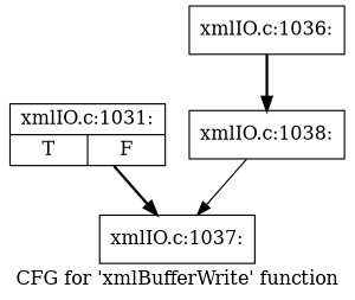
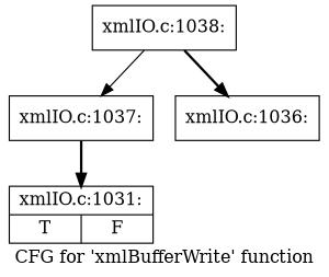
  digraph {
    label="CFG for 'xmlBufferWrite' function"
    node [shape=record]
    edge [style=bold]
    n1 [label="{xmlIO.c:1031:|{<s0>T|<s1>F}}"]
    n2 [label="{xmlIO.c:1037:}"]
    n3 [label="{xmlIO.c:1036:}"]
    n4 [label="{xmlIO.c:1038:}"]
-   n1 -> n2
-   n3 -> n4
+   n2 -> n1
+   n4 -> n3
    n4 -> n2 [style=solid]
  }
